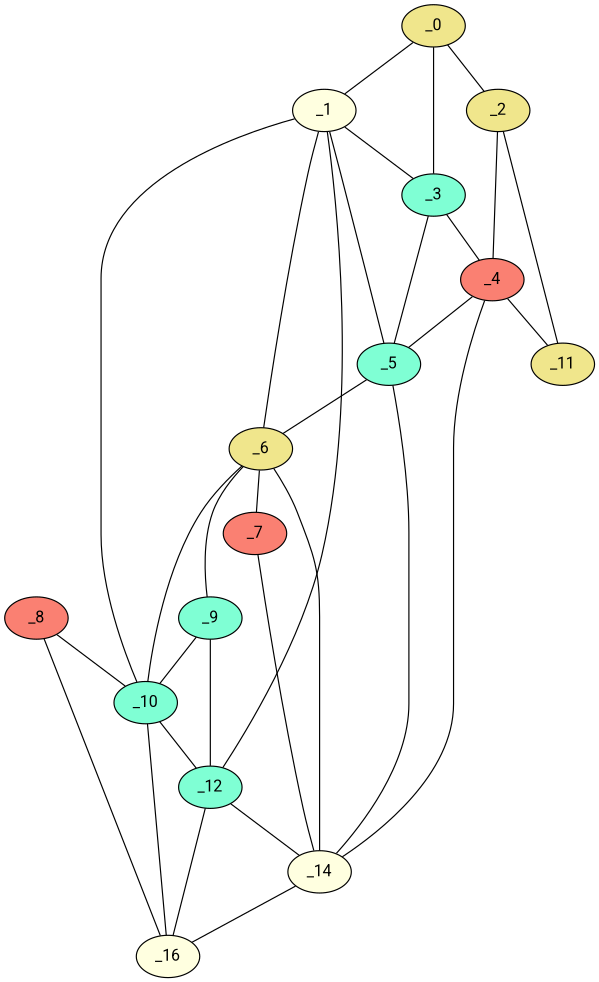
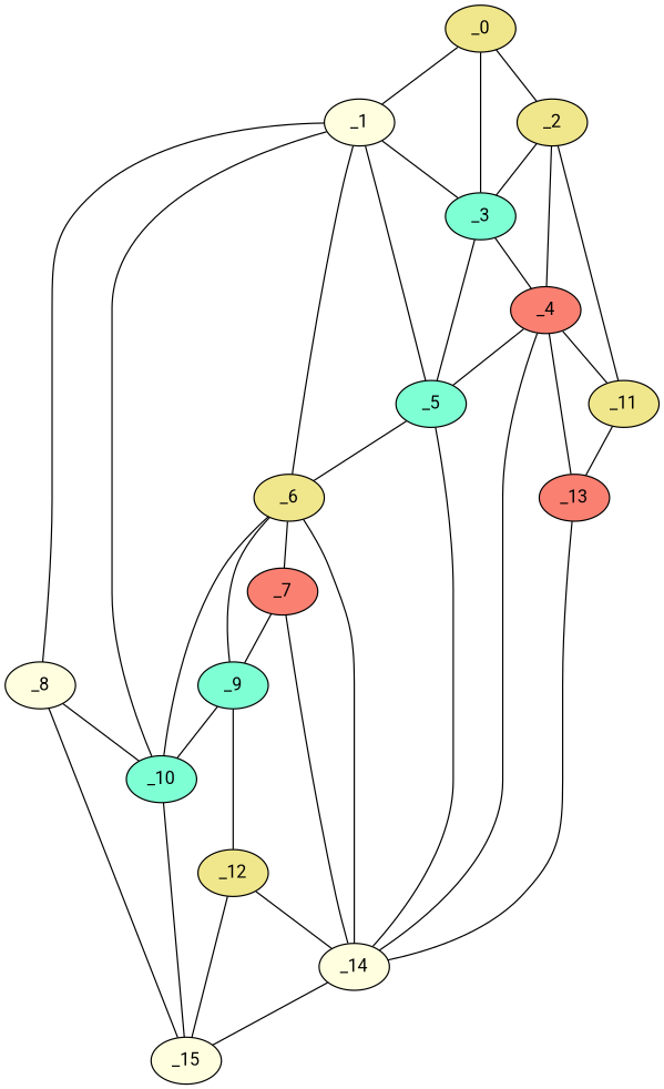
  graph {
    fontname=Roboto
    node [fillcolor=aquamarine fontname=Roboto style=filled x=93 y=112]
    edge [fontname=Roboto valence=2]
    _0 [fillcolor=khaki x=37 y=59]
    _1 [fillcolor=lightyellow x=37]
    _2 [fillcolor=khaki x=42 y=27]
    _3 [x=45 y=65]
    _5 [x=63 y=71]
    _6 [fillcolor=khaki x=74 y=79]
-   _8 [fillcolor=salmon x=84]
+   _8 [fillcolor=lightyellow x=84]
    _10 [x=86 y=97]
    _4 [fillcolor=salmon x=59 y=67]
    _11 [fillcolor=khaki x=88 y=28]
    _14 [fillcolor=lightyellow y=58]
    _7 [fillcolor=salmon x=84 y=82]
    _9 [x=86 y=90]
-   _15 [fillcolor=lightyellow y=111 label=_16]
-   _12 [x=92 y=90]
+   _15 [fillcolor=lightyellow y=111]
+   _12 [fillcolor=khaki x=92 y=90]
+   _13 [fillcolor=salmon y=48]
    _0 -- _1 [valence=1]
    _0 -- _2 [valence=1]
    _0 -- _3
    _1 -- _3 [valence=1]
    _1 -- _5 [valence=1]
    _1 -- _6
-   _1 -- _12 [valence=1]
+   _1 -- _8 [valence=1]
    _1 -- _10
+   _2 -- _3 [valence=1]
    _2 -- _4 [valence=1]
    _2 -- _11 [valence=1]
    _3 -- _5
    _3 -- _4 [valence=1]
    _5 -- _6
    _5 -- _14
    _6 -- _10
    _6 -- _14 [valence=1]
    _6 -- _7 [valence=1]
    _6 -- _9
    _8 -- _10
    _8 -- _15 [valence=1]
    _10 -- _15
-   _10 -- _12
    _4 -- _5
    _4 -- _11
    _4 -- _14 [valence=1]
+   _4 -- _13 [valence=1]
+   _11 -- _13 [valence=1]
    _14 -- _15 [valence=1]
    _7 -- _14
+   _7 -- _9
    _9 -- _10
    _9 -- _12
    _12 -- _14
    _12 -- _15
+   _13 -- _14 [valence=1]
  }
